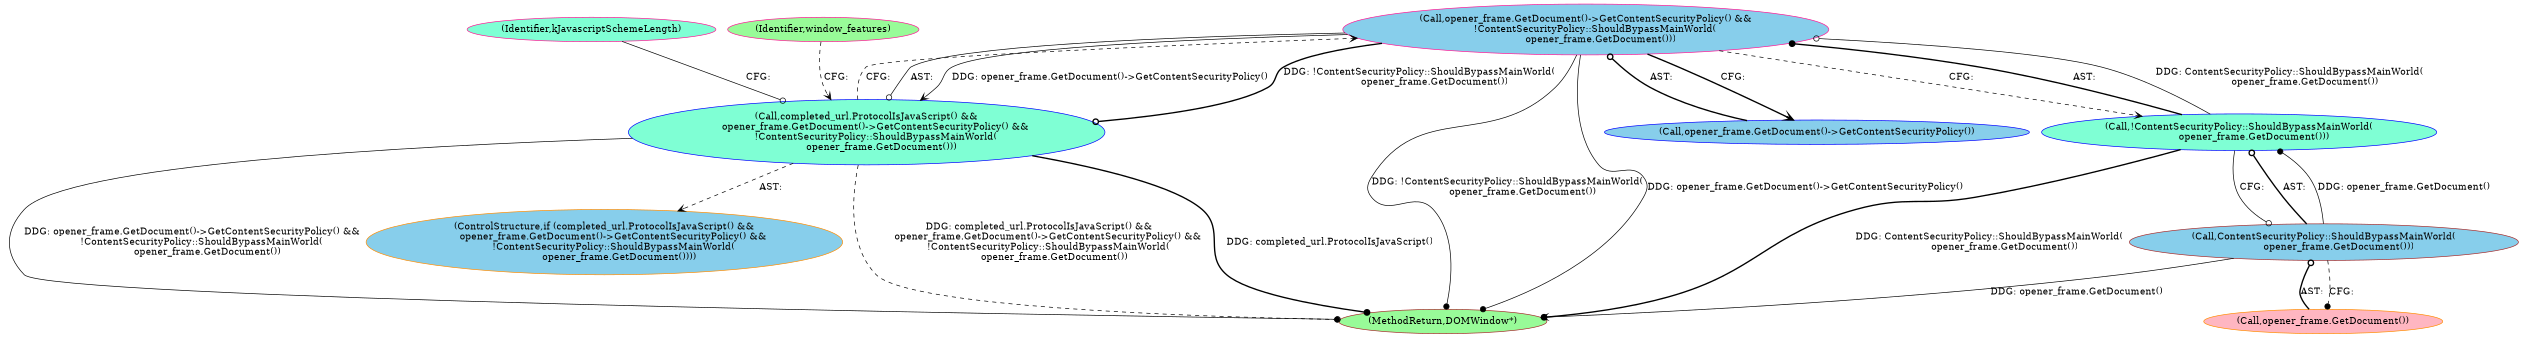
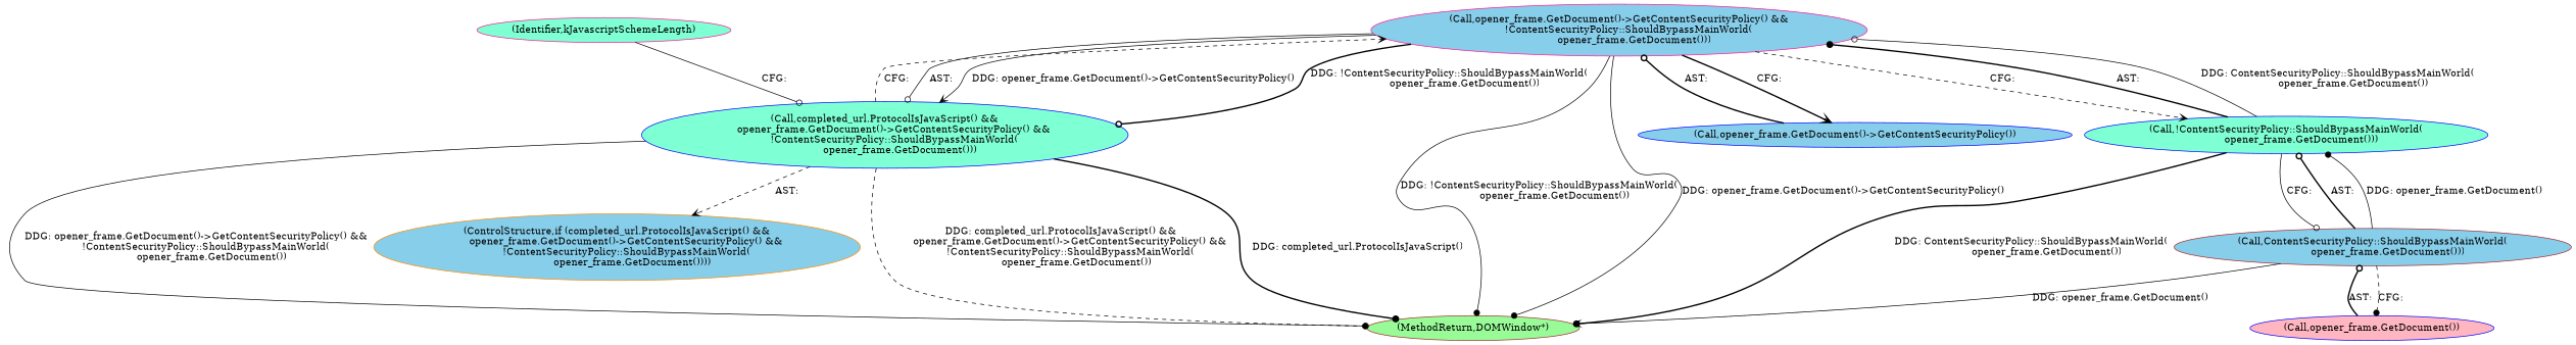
  digraph {
    node [color=deeppink fillcolor=skyblue style=filled]
    edge [arrowhead=odot style=solid]
    n1 [label="(Call,opener_frame.GetDocument()->GetContentSecurityPolicy() &&\n      !ContentSecurityPolicy::ShouldBypassMainWorld(\n          opener_frame.GetDocument()))"]
    n2 [color=blue fillcolor=aquamarine label="(Call,!ContentSecurityPolicy::ShouldBypassMainWorld(\n          opener_frame.GetDocument()))"]
    n3 [color=blue fillcolor=aquamarine label="(Call,completed_url.ProtocolIsJavaScript() &&\n      opener_frame.GetDocument()->GetContentSecurityPolicy() &&\n      !ContentSecurityPolicy::ShouldBypassMainWorld(\n          opener_frame.GetDocument()))"]
    n4 [color=blue label="(Call,opener_frame.GetDocument()->GetContentSecurityPolicy())"]
    n5 [color=brown fillcolor=palegreen label="(MethodReturn,DOMWindow*)"]
    n6 [color=brown label="(Call,ContentSecurityPolicy::ShouldBypassMainWorld(\n          opener_frame.GetDocument()))"]
    n7 [color=darkorange label="(ControlStructure,if (completed_url.ProtocolIsJavaScript() &&\n      opener_frame.GetDocument()->GetContentSecurityPolicy() &&\n      !ContentSecurityPolicy::ShouldBypassMainWorld(\n          opener_frame.GetDocument())))"]
-   n8 [color=darkorange fillcolor=lightpink label="(Call,opener_frame.GetDocument())"]
+   n8 [color=blue fillcolor=lightpink label="(Call,opener_frame.GetDocument())"]
    n9 [fillcolor=aquamarine label="(Identifier,kJavascriptSchemeLength)"]
-   n10 [fillcolor=palegreen label="(Identifier,window_features)"]
    n1 -> n2 [arrowhead=vee label="CFG: " style=dashed]
    n1 -> n3 [label="AST: "]
    n1 -> n3 [arrowhead=vee label="DDG: opener_frame.GetDocument()->GetContentSecurityPolicy()"]
    n1 -> n3 [label="DDG: !ContentSecurityPolicy::ShouldBypassMainWorld(\n          opener_frame.GetDocument())" style=bold]
    n1 -> n4 [arrowhead=vee label="CFG: " style=bold]
    n1 -> n5 [arrowhead=dot label="DDG: !ContentSecurityPolicy::ShouldBypassMainWorld(\n          opener_frame.GetDocument())"]
    n1 -> n5 [arrowhead=dot label="DDG: opener_frame.GetDocument()->GetContentSecurityPolicy()"]
    n2 -> n1 [arrowhead=dot label="AST: " style=bold]
    n2 -> n1 [label="DDG: ContentSecurityPolicy::ShouldBypassMainWorld(\n          opener_frame.GetDocument())"]
    n2 -> n5 [arrowhead=dot label="DDG: ContentSecurityPolicy::ShouldBypassMainWorld(\n          opener_frame.GetDocument())" style=bold]
    n2 -> n6 [label="CFG: "]
    n3 -> n1 [arrowhead=vee label="CFG: " style=dashed]
    n3 -> n5 [arrowhead=dot label="DDG: completed_url.ProtocolIsJavaScript() &&\n      opener_frame.GetDocument()->GetContentSecurityPolicy() &&\n      !ContentSecurityPolicy::ShouldBypassMainWorld(\n          opener_frame.GetDocument())" style=dashed]
    n3 -> n5 [arrowhead=dot label="DDG: completed_url.ProtocolIsJavaScript()" style=bold]
    n3 -> n5 [label="DDG: opener_frame.GetDocument()->GetContentSecurityPolicy() &&\n      !ContentSecurityPolicy::ShouldBypassMainWorld(\n          opener_frame.GetDocument())"]
    n3 -> n7 [arrowhead=vee label="AST: " style=dashed]
    n4 -> n1 [label="AST: " style=bold]
    n6 -> n2 [label="AST: " style=bold]
    n6 -> n2 [arrowhead=dot label="DDG: opener_frame.GetDocument()"]
    n6 -> n5 [arrowhead=vee label="DDG: opener_frame.GetDocument()"]
    n6 -> n8 [arrowhead=dot label="CFG: " style=dashed]
    n8 -> n6 [label="AST: " style=bold]
    n9 -> n3 [label="CFG: "]
-   n10 -> n3 [arrowhead=vee label="CFG: " style=dashed]
  }
